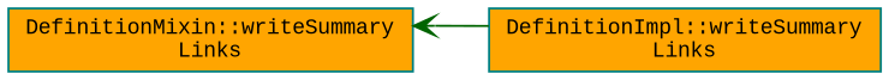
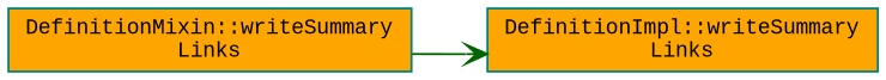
  digraph {
    rankdir=LR
    fontname="Liberation Mono"
    node [color=teal fillcolor=orange fontname="Liberation Mono" fontsize=10 shape=box style=filled]
    n1 [fontcolor=black height=0.2 label="DefinitionMixin::writeSummary\lLinks" width=0.4]
    n2 [height=0.2 label="DefinitionImpl::writeSummary\lLinks" width=0.4]
-   n2 -> n1 [color=darkgreen fontname="Liberation Mono" fontsize=10 labelfontname=Helvetica labelfontsize=10 style=solid arrowhead=vee]
+   n1 -> n2 [color=darkgreen fontname="Liberation Mono" fontsize=10 labelfontname=Helvetica labelfontsize=10 style=solid arrowhead=vee]
  }
